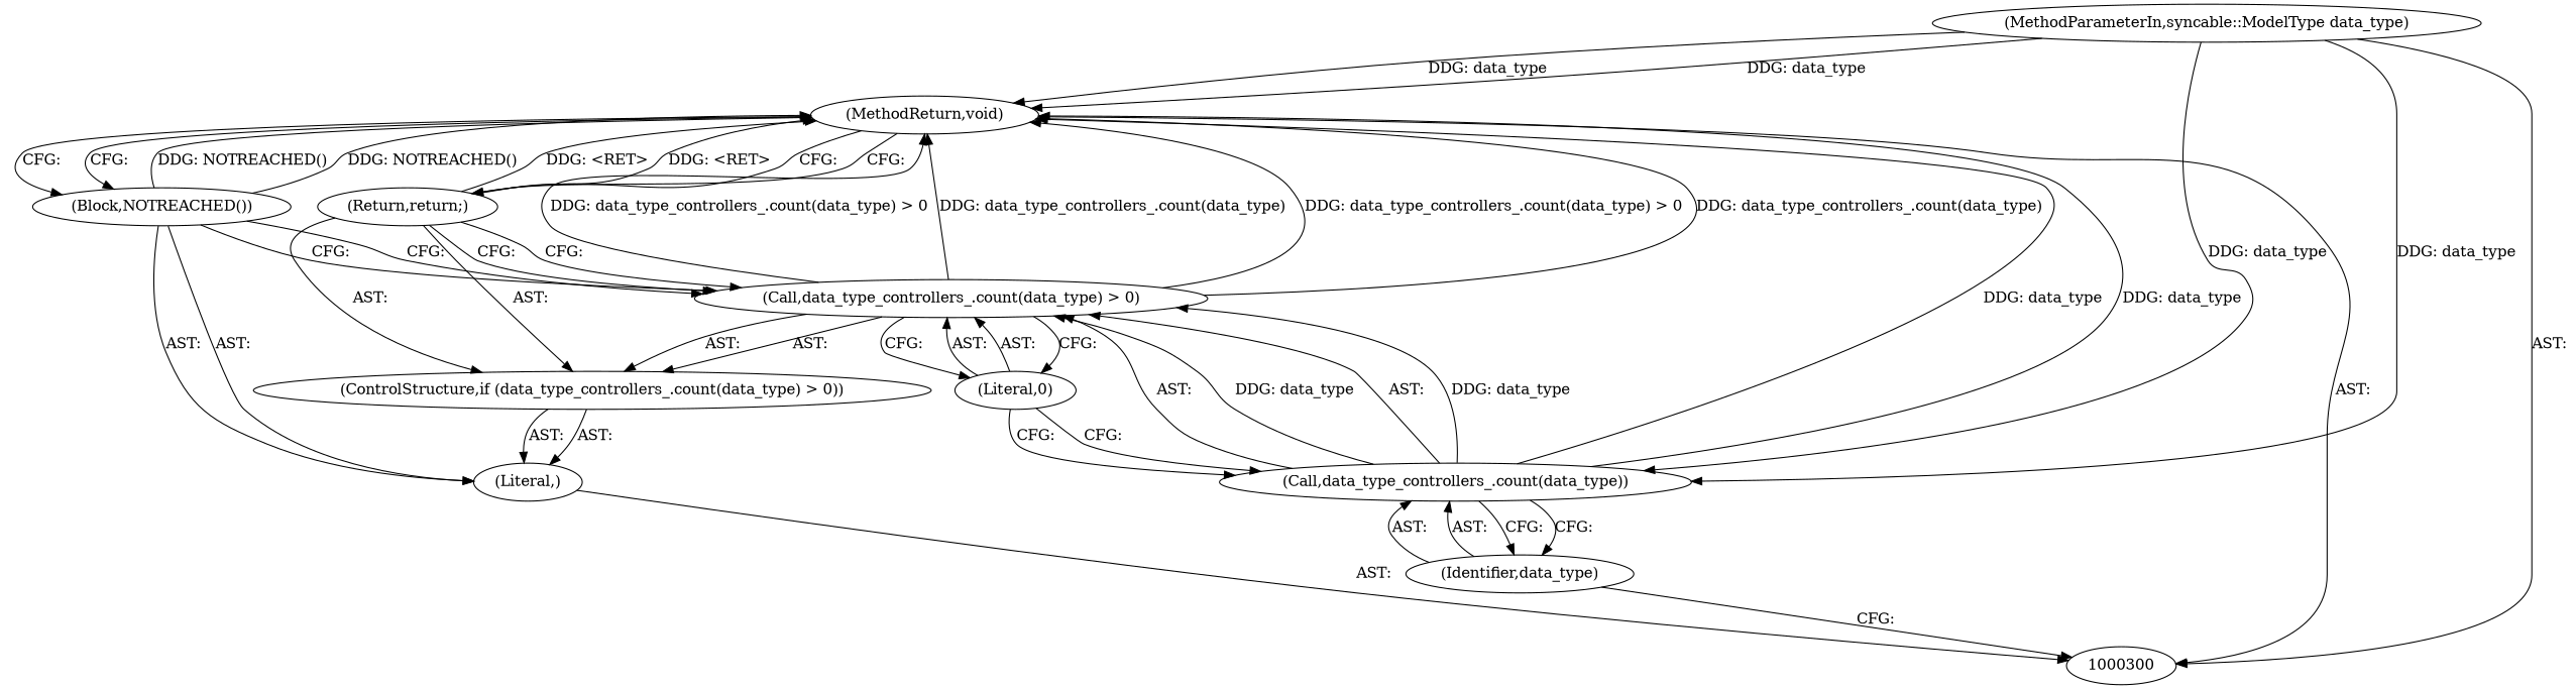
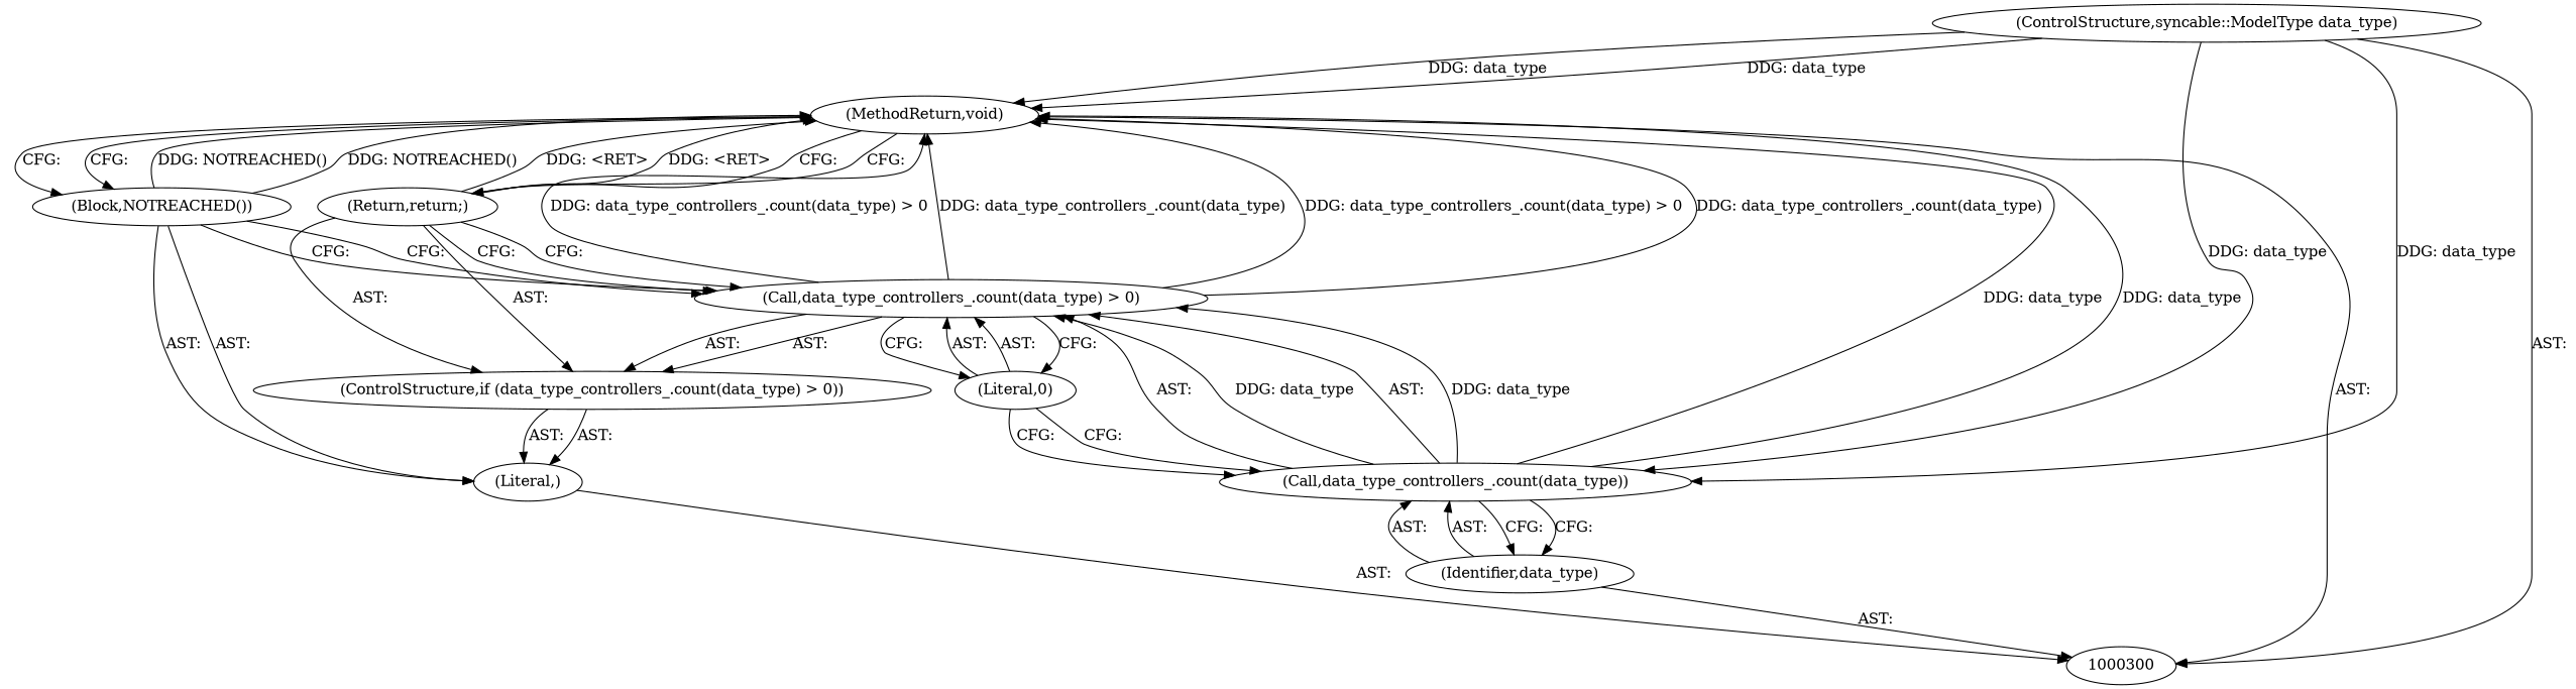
  digraph {
    n1 [label="(MethodReturn,void)"]
    n2 [label="(Return,return;)"]
    n3 [label="(Block,NOTREACHED())"]
    n4 [label=1000300]
    n5 [label="(ControlStructure,if (data_type_controllers_.count(data_type) > 0))"]
    n6 [label="(Call,data_type_controllers_.count(data_type) > 0)"]
    n7 [label="(Literal,)"]
-   n8 [label="(MethodParameterIn,syncable::ModelType data_type)"]
+   n8 [label="(ControlStructure,syncable::ModelType data_type)"]
    n9 [label="(Call,data_type_controllers_.count(data_type))"]
    n10 [label="(Identifier,data_type)"]
    n11 [label="(Literal,0)"]
    n1 -> n2 [label="CFG: "]
    n1 -> n2 [label="CFG: "]
    n1 -> n3 [label="CFG: "]
    n1 -> n3 [label="CFG: "]
    n1 -> n4 [label="AST: "]
    n2 -> n1 [label="DDG: <RET>"]
    n2 -> n1 [label="DDG: <RET>"]
    n2 -> n5 [label="AST: "]
    n2 -> n5 [label="AST: "]
    n2 -> n6 [label="CFG: "]
    n2 -> n6 [label="CFG: "]
    n3 -> n1 [label="DDG: NOTREACHED()"]
    n3 -> n1 [label="DDG: NOTREACHED()"]
    n3 -> n6 [label="CFG: "]
    n3 -> n6 [label="CFG: "]
    n3 -> n7 [label="AST: "]
    n3 -> n7 [label="AST: "]
    n5 -> n7 [label="AST: "]
    n5 -> n7 [label="AST: "]
    n6 -> n1 [label="DDG: data_type_controllers_.count(data_type) > 0"]
    n6 -> n1 [label="DDG: data_type_controllers_.count(data_type)"]
    n6 -> n1 [label="DDG: data_type_controllers_.count(data_type) > 0"]
    n6 -> n1 [label="DDG: data_type_controllers_.count(data_type)"]
    n6 -> n5 [label="AST: "]
    n6 -> n5 [label="AST: "]
    n6 -> n11 [label="CFG: "]
    n6 -> n11 [label="CFG: "]
    n7 -> n4 [label="AST: "]
    n8 -> n1 [label="DDG: data_type"]
    n8 -> n1 [label="DDG: data_type"]
    n8 -> n4 [label="AST: "]
    n8 -> n9 [label="DDG: data_type"]
    n8 -> n9 [label="DDG: data_type"]
    n9 -> n1 [label="DDG: data_type"]
    n9 -> n1 [label="DDG: data_type"]
    n9 -> n6 [label="AST: "]
    n9 -> n6 [label="DDG: data_type"]
    n9 -> n6 [label="AST: "]
    n9 -> n6 [label="DDG: data_type"]
    n9 -> n10 [label="CFG: "]
    n9 -> n10 [label="CFG: "]
-   n10 -> n4 [label="CFG: "]
+   n10 -> n4 [label="AST: "]
    n10 -> n9 [label="AST: "]
    n10 -> n9 [label="AST: "]
    n11 -> n6 [label="AST: "]
    n11 -> n6 [label="AST: "]
    n11 -> n9 [label="CFG: "]
    n11 -> n9 [label="CFG: "]
  }
